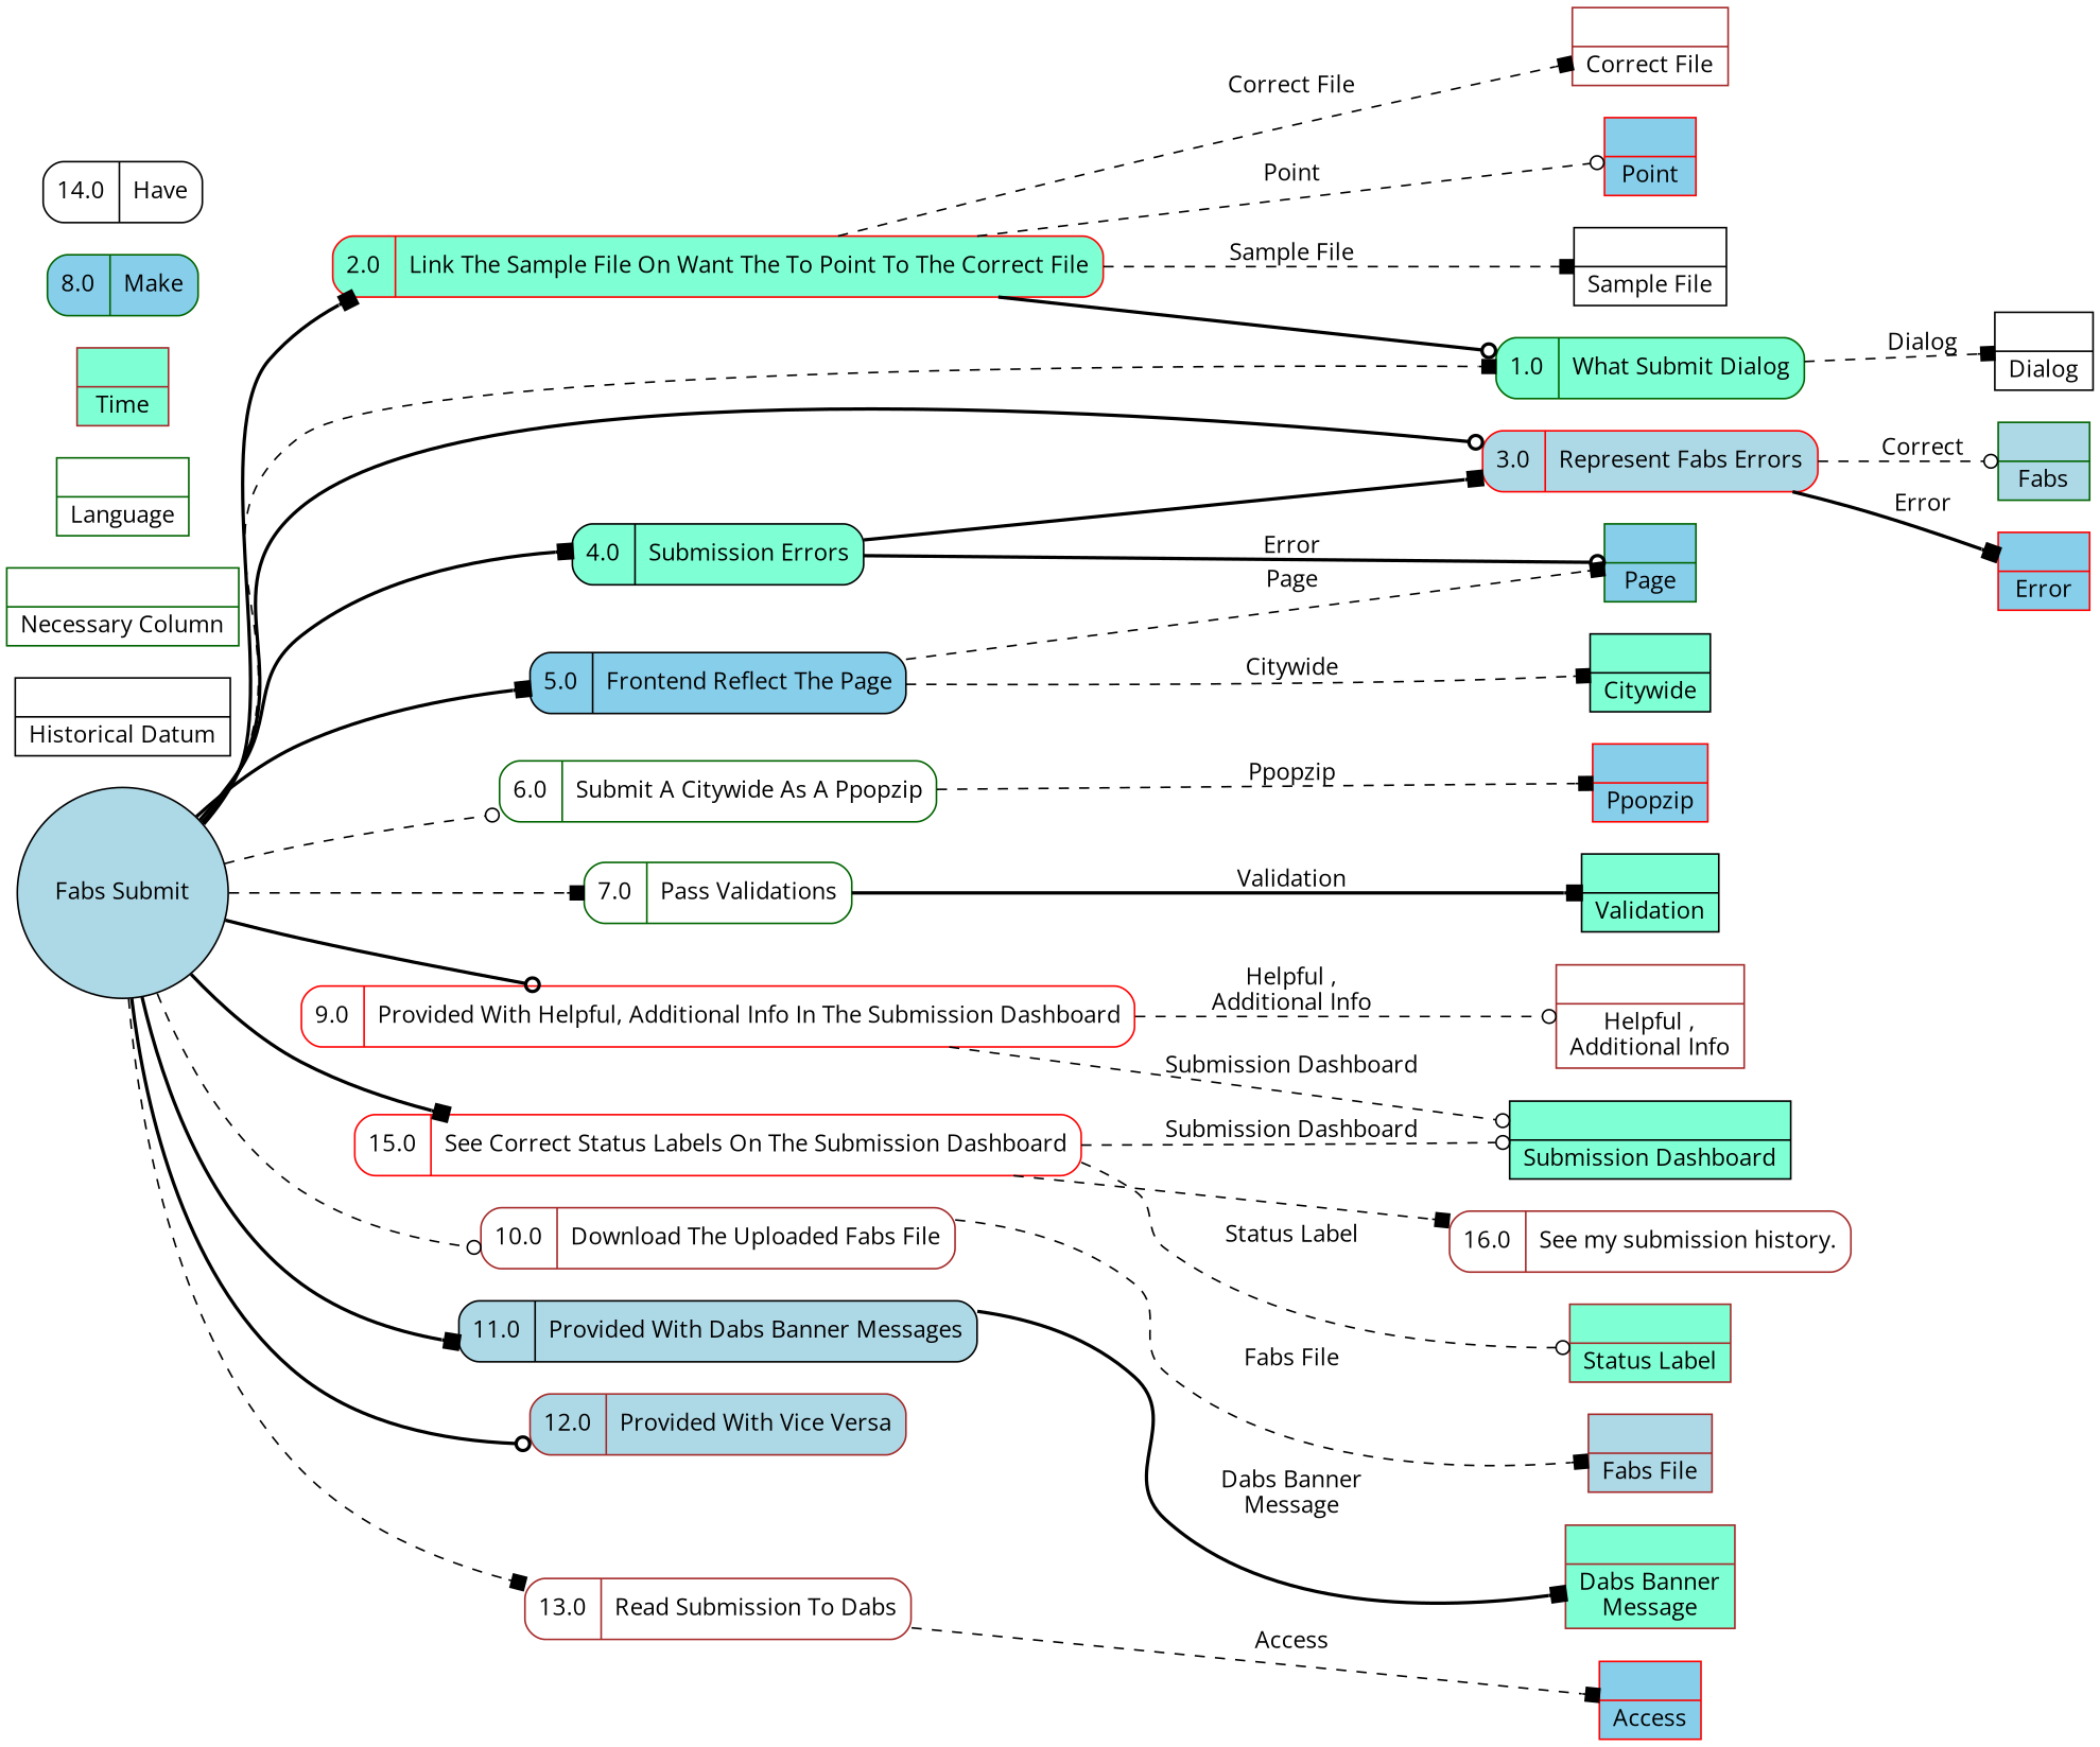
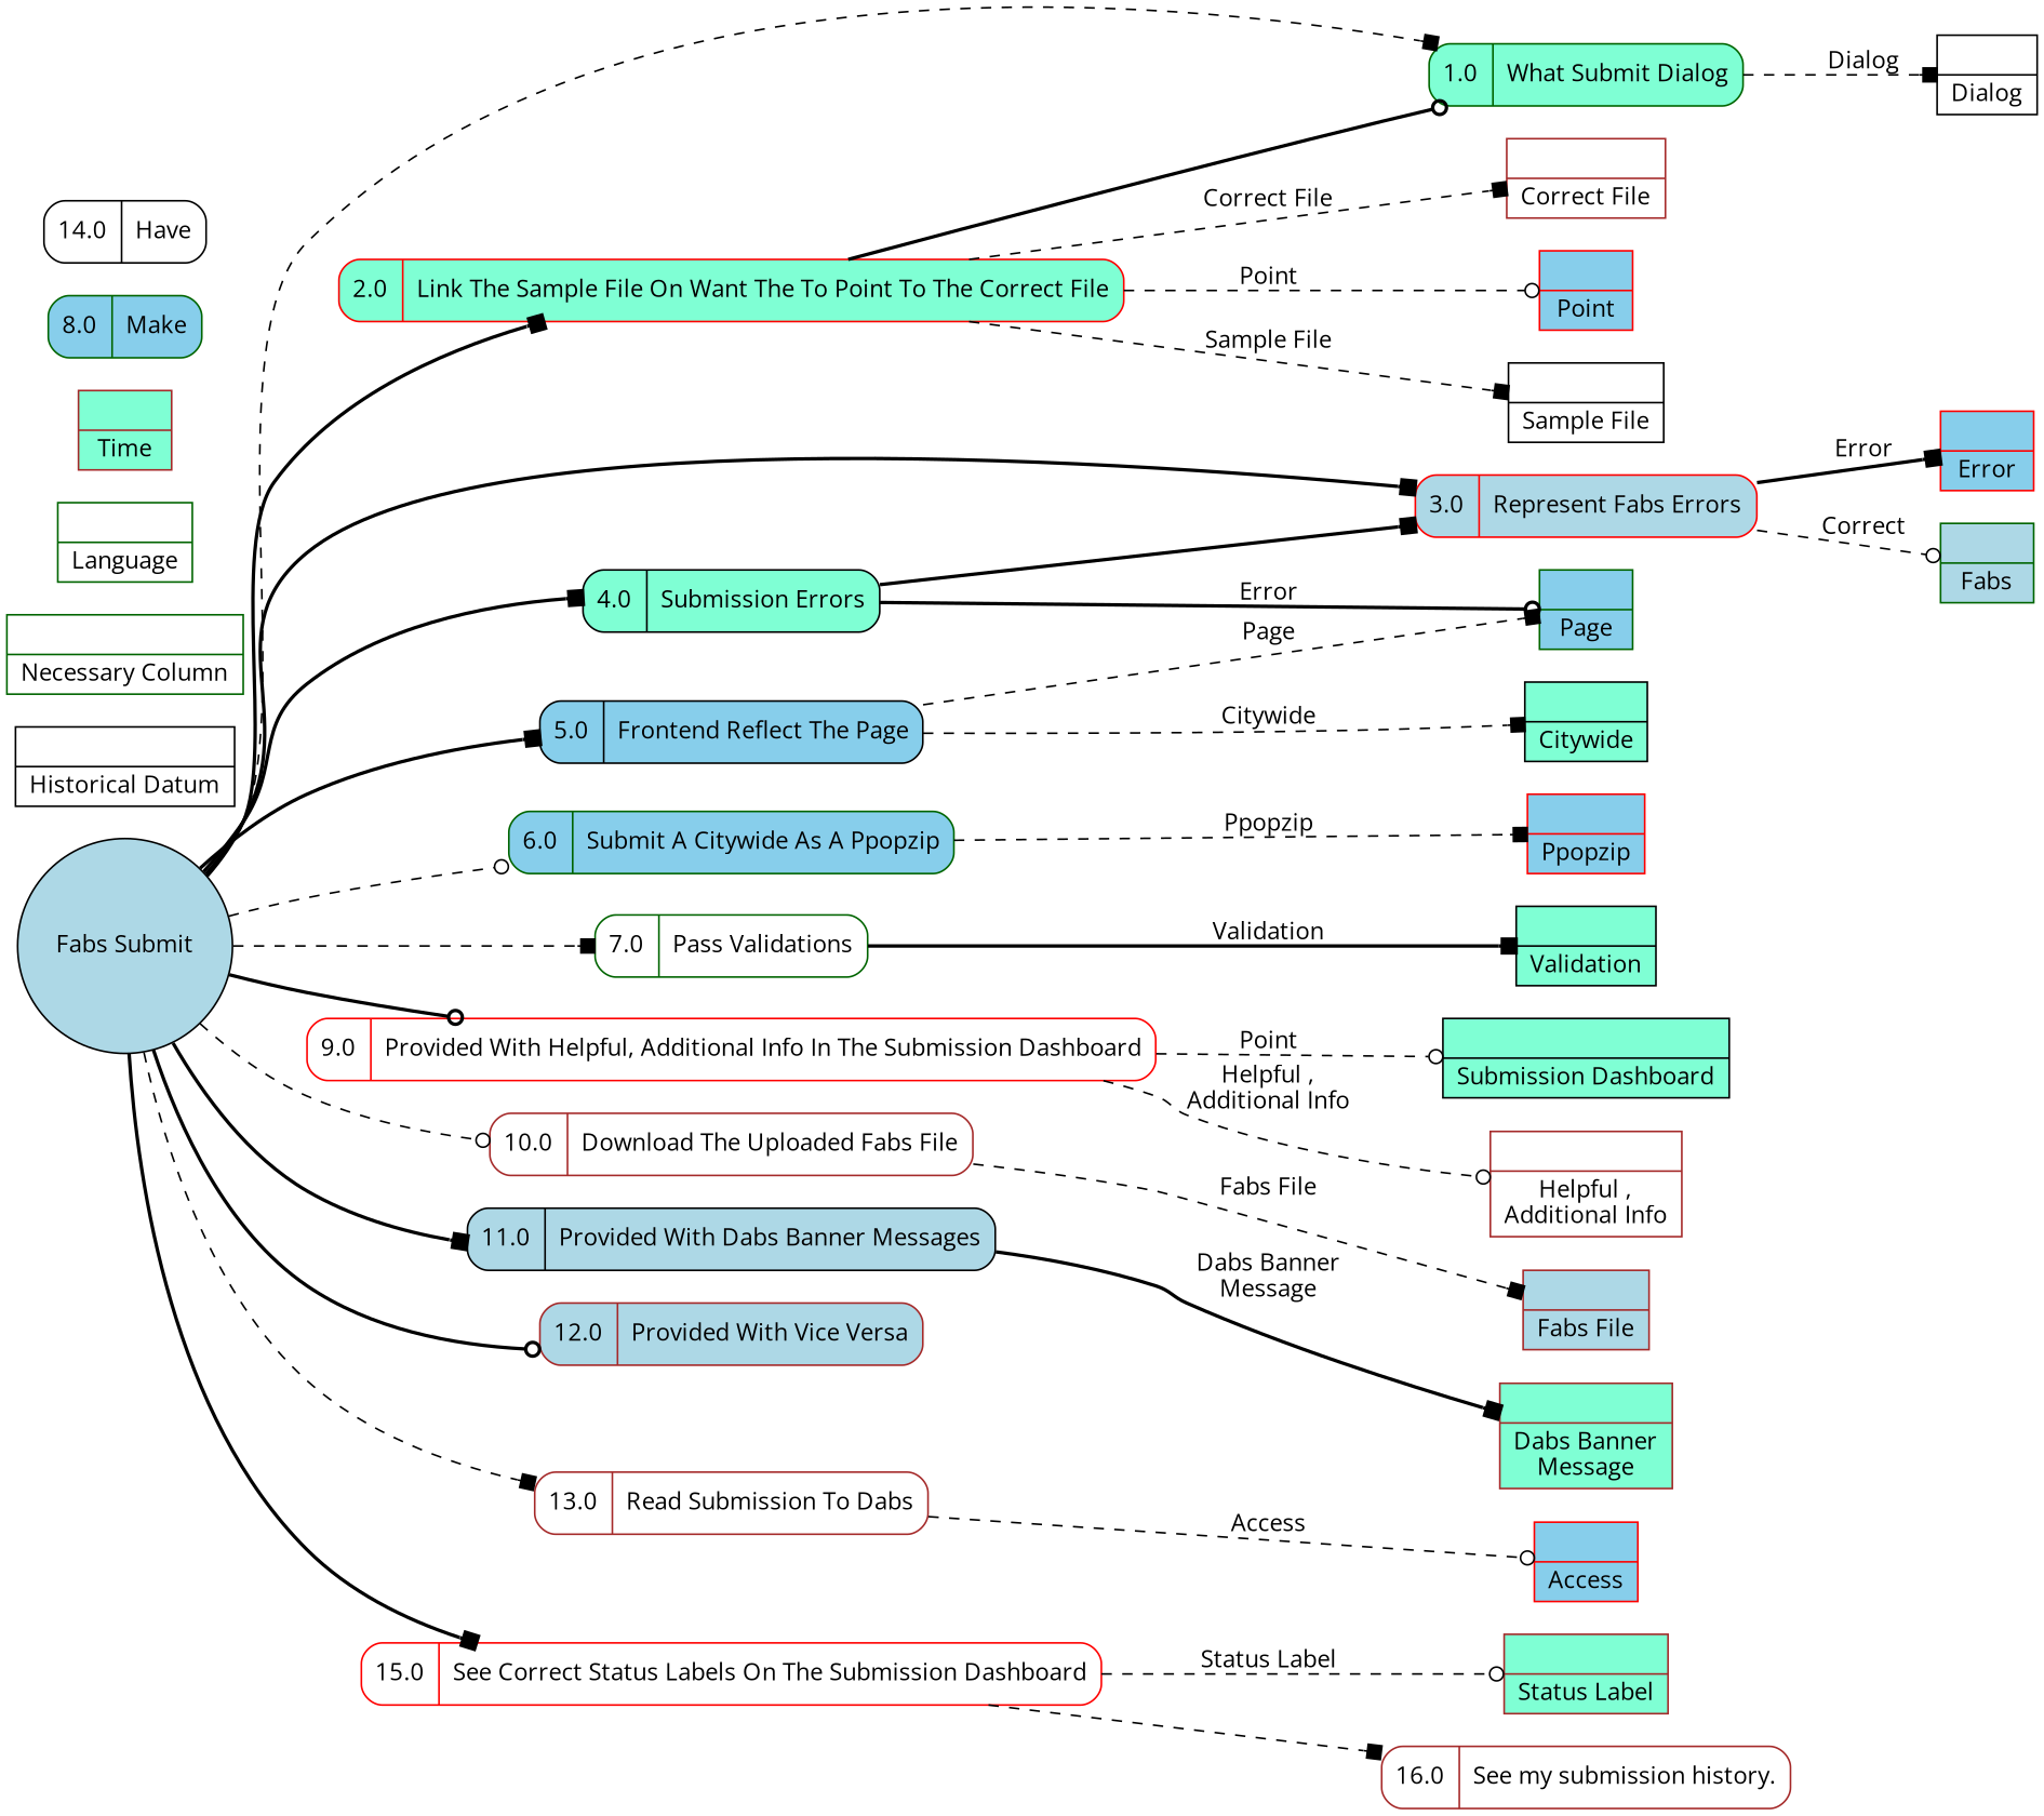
  digraph {
    fontname="Open Sans"
    rankdir=LR
    node [color=black fillcolor=white fontname="Open Sans" shape=record style=filled]
    edge [arrowhead=box fontname="Open Sans" style=dashed]
    n1 [color=brown label="<f0>  |<f1> Correct File "]
    n2 [color=red fillcolor=skyblue label="<f0>  |<f1> Point "]
    n3 [label="<f0>  |<f1> Dialog "]
    n4 [color=red fillcolor=skyblue label="<f0>  |<f1> Error "]
    n5 [color=darkgreen fillcolor=skyblue label="<f0>  |<f1> Page "]
    n6 [color=red fillcolor=skyblue label="<f0>  |<f1> Ppopzip "]
    n7 [fillcolor=aquamarine label="<f0>  |<f1> Citywide "]
    n8 [fillcolor=aquamarine label="<f0>  |<f1> Validation "]
    n9 [label="<f0>  |<f1> Historical Datum "]
    n10 [color=darkgreen label="<f0>  |<f1> Necessary Column "]
    n11 [fillcolor=aquamarine label="<f0>  |<f1> Submission Dashboard "]
    n12 [color=brown label="<f0>  |<f1> Helpful ,\nAdditional Info "]
    n13 [color=darkgreen label="<f0>  |<f1> Language "]
    n14 [color=red fillcolor=skyblue label="<f0>  |<f1> Access "]
    n15 [color=brown fillcolor=aquamarine label="<f0>  |<f1> Time "]
    n16 [label="<f0>  |<f1> Sample File "]
    n17 [color=brown fillcolor=lightblue label="<f0>  |<f1> Fabs File "]
    n18 [color=brown fillcolor=aquamarine label="<f0>  |<f1> Dabs Banner\nMessage "]
    n19 [color=brown fillcolor=aquamarine label="<f0>  |<f1> Status Label "]
    n20 [color=darkgreen fillcolor=lightblue label="<f0>  |<f1> Fabs "]
    n21 [fillcolor=lightblue label="Fabs Submit" shape=circle]
    n22 [color=darkgreen fillcolor=aquamarine label="{<f0> 1.0|<f1> What Submit Dialog }" shape=Mrecord]
    n23 [color=red fillcolor=aquamarine label="{<f0> 2.0|<f1> Link The Sample File On Want The To Point To The Correct File }" shape=Mrecord]
    n24 [color=red fillcolor=lightblue label="{<f0> 3.0|<f1> Represent Fabs Errors }" shape=Mrecord]
    n25 [fillcolor=aquamarine label="{<f0> 4.0|<f1> Submission Errors }" shape=Mrecord]
    n26 [fillcolor=skyblue label="{<f0> 5.0|<f1> Frontend Reflect The Page }" shape=Mrecord]
-   n27 [color=darkgreen label="{<f0> 6.0|<f1> Submit A Citywide As A Ppopzip }" shape=Mrecord]
+   n27 [color=darkgreen fillcolor=skyblue label="{<f0> 6.0|<f1> Submit A Citywide As A Ppopzip }" shape=Mrecord]
    n28 [color=darkgreen label="{<f0> 7.0|<f1> Pass Validations }" shape=Mrecord]
    n29 [color=red label="{<f0> 9.0|<f1> Provided With Helpful, Additional Info In The Submission Dashboard }" shape=Mrecord]
    n30 [color=brown label="{<f0> 10.0|<f1> Download The Uploaded Fabs File }" shape=Mrecord]
    n31 [fillcolor=lightblue label="{<f0> 11.0|<f1> Provided With Dabs Banner Messages }" shape=Mrecord]
    n32 [color=brown fillcolor=lightblue label="{<f0> 12.0|<f1> Provided With Vice Versa }" shape=Mrecord]
    n33 [color=brown label="{<f0> 13.0|<f1> Read Submission To Dabs }" shape=Mrecord]
    n34 [color=red label="{<f0> 15.0|<f1> See Correct Status Labels On The Submission Dashboard }" shape=Mrecord]
    n35 [color=brown label="{<f0> 16.0|<f1> See my submission history. }" shape=Mrecord]
    n36 [color=darkgreen fillcolor=skyblue label="{<f0> 8.0|<f1> Make }" shape=Mrecord]
    n37 [label="{<f0> 14.0|<f1> Have }" shape=Mrecord]
    n21 -> n22
    n21 -> n23 [style=bold]
-   n21 -> n24 [arrowhead=odot style=bold]
+   n21 -> n24 [style=bold]
    n21 -> n25 [style=bold]
    n21 -> n26 [style=bold]
    n21 -> n27 [arrowhead=odot]
    n21 -> n28
    n21 -> n29 [arrowhead=odot style=bold]
    n21 -> n30 [arrowhead=odot]
    n21 -> n31 [style=bold]
    n21 -> n32 [arrowhead=odot style=bold]
    n21 -> n33
    n21 -> n34 [style=bold]
    n22 -> n3 [label=Dialog]
    n23 -> n1 [label="Correct File"]
    n23 -> n2 [arrowhead=odot label=Point]
    n23 -> n16 [label="Sample File"]
    n23 -> n22 [arrowhead=odot style=bold]
    n24 -> n4 [label=Error style=bold]
    n24 -> n20 [arrowhead=odot label=Correct]
    n25 -> n5 [arrowhead=odot label=Error style=bold]
    n25 -> n24 [style=bold]
    n26 -> n5 [label=Page]
    n26 -> n7 [label=Citywide]
    n27 -> n6 [label=Ppopzip]
    n28 -> n8 [label=Validation style=bold]
-   n29 -> n11 [arrowhead=odot label="Submission Dashboard"]
+   n29 -> n11 [arrowhead=odot label=Point]
    n29 -> n12 [arrowhead=odot label="Helpful ,\nAdditional Info"]
    n30 -> n17 [label="Fabs File"]
    n31 -> n18 [label="Dabs Banner\nMessage" style=bold]
-   n33 -> n14 [label=Access]
-   n34 -> n11 [arrowhead=odot label="Submission Dashboard"]
+   n33 -> n14 [arrowhead=odot label=Access]
    n34 -> n19 [arrowhead=odot label="Status Label"]
    n34 -> n35
  }
